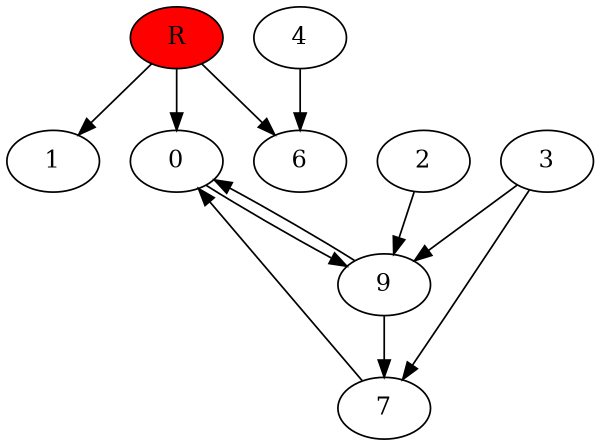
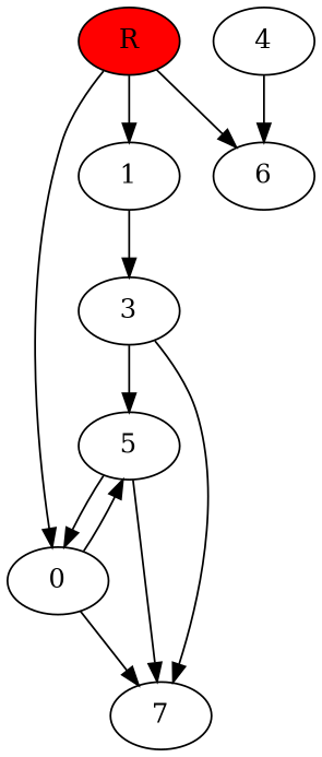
  digraph {
    1
    3
-   5 [label=9]
+   5
    7
    4
    6
-   2
    n8 [label=0]
    R [fillcolor="#ff0000" style=filled]
+   1 -> 3
    3 -> 5
    3 -> 7
    5 -> 7
    5 -> n8
    4 -> 6
-   2 -> 5
    n8 -> 5
-   7 -> n8
+   n8 -> 7
    R -> 1
    R -> 6
    R -> n8
  }
